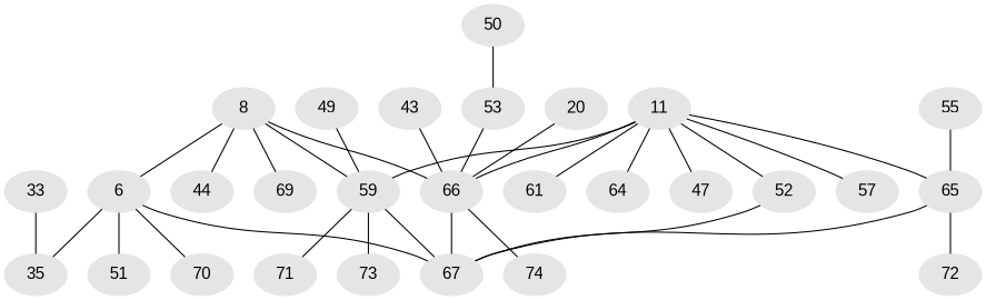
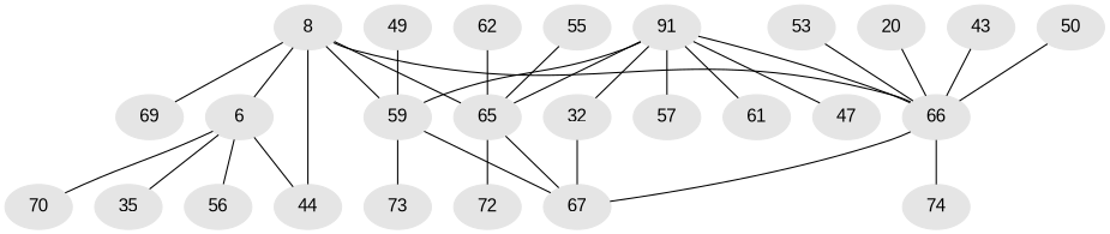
  graph {
    fontname="Liberation Sans"
    node [color=gray90 fontname="Liberation Sans" style=filled]
    edge [fontname="Liberation Sans"]
    n1 [label=6 super="+7"]
    35 [super="+32"]
-   56 [label=51]
+   56
    67 [super="+26+6"]
    70 [super="+58"]
    8
    44
    59 [super="+48+28+3"]
    65 [super="+21+27+36+38+41+12+31+39+46"]
    66 [super="+15+60"]
    69 [super="+23"]
-   71
    73
    72 [super="+45+68"]
    74
-   11 [super="+1"]
+   11 [super="+1" label=91]
    47
-   52 [super="+51"]
+   52 [super="+51" label=32]
    57
    61 [super="+37+54"]
-   64 [super="+63"]
    20
-   33
    43
    49
    50 [super="+24"]
    53
    55
+   62
    n1 -- 35
    n1 -- 56
-   n1 -- 67
+   n1 -- 44
    n1 -- 70
    8 -- n1 [weight=2]
    8 -- 44
    8 -- 59 [weight=2]
+   8 -- 65
    8 -- 66 [weight=2]
    8 -- 69
    59 -- 67
-   59 -- 71
    59 -- 73
    65 -- 67
    65 -- 72
    66 -- 67 [weight=3]
    66 -- 74
    11 -- 59 [weight=3]
    11 -- 65 [weight=2]
    11 -- 66 [weight=2]
    11 -- 47
    11 -- 52
    11 -- 57
    11 -- 61
-   11 -- 64
    52 -- 67 [weight=2]
    20 -- 66
-   33 -- 35
    43 -- 66
    49 -- 59
-   50 -- 53
+   50 -- 66
    53 -- 66
    55 -- 65
+   62 -- 65
  }
